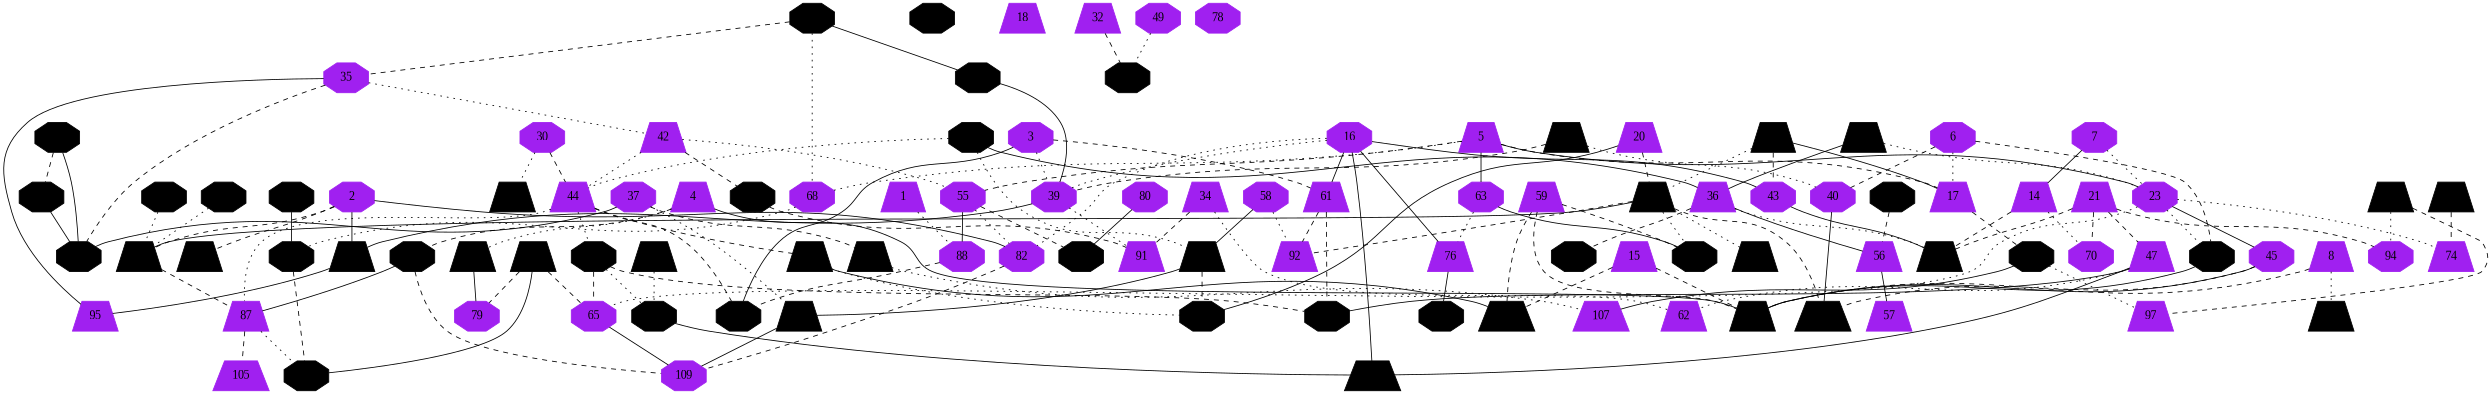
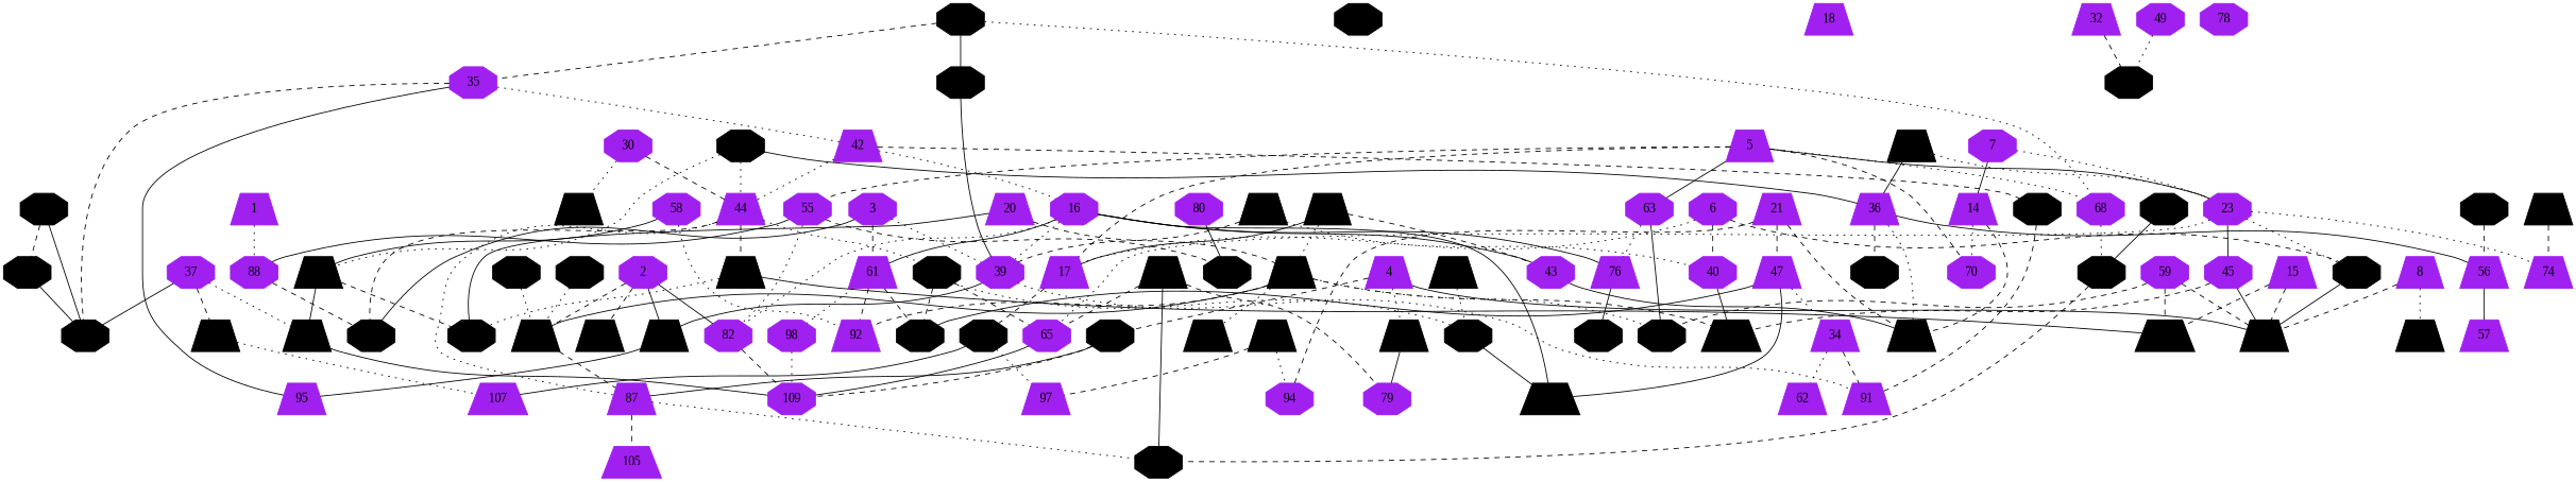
  graph {
    fontname="Liberation Serif"
    node [color=purple fontname="Liberation Serif" shape=octagon style=filled]
    edge [fontname="Liberation Serif" style=dashed]
    1 [shape=trapezium]
    88
    96 [color=black]
    22 [color=black shape=trapezium]
    2
    50 [color=black shape=trapezium]
    82
    83 [color=black shape=trapezium]
    95 [shape=trapezium]
    109
    87 [shape=trapezium]
    3
    39
    61 [shape=trapezium]
    91 [shape=trapezium]
    92 [shape=trapezium]
    89 [color=black]
+   98
    4 [shape=trapezium]
    51 [color=black shape=trapezium]
    69 [color=black]
    90 [color=black shape=trapezium]
    79
    5 [shape=trapezium]
    17 [shape=trapezium]
    23
    55
    68
    70
    63
    60 [color=black]
    73 [color=black]
    45
    65
    74 [shape=trapezium]
    100 [color=black]
    93 [color=black]
    76 [shape=trapezium]
    103 [color=black]
    6
    40
    101 [color=black shape=trapezium]
    7
    14 [shape=trapezium]
    81 [color=black shape=trapezium]
    8 [shape=trapezium]
    75 [color=black shape=trapezium]
    9 [color=black shape=trapezium]
    29 [color=black shape=trapezium]
    43
    33 [color=black shape=trapezium]
    66 [color=black]
    10 [color=black]
    13 [color=black]
    35
    108 [color=black]
    42 [shape=trapezium]
    11 [color=black shape=trapezium]
    36 [shape=trapezium]
    56 [shape=trapezium]
    84 [color=black]
    12 [color=black]
    15 [shape=trapezium]
    102 [color=black shape=trapezium]
    16
    106 [color=black shape=trapezium]
    97 [shape=trapezium]
    107 [shape=trapezium]
    18 [shape=trapezium]
    19 [color=black]
    44 [shape=trapezium]
    64 [color=black shape=trapezium]
    46 [color=black]
    54 [color=black shape=trapezium]
    99 [color=black]
    86 [color=black shape=trapezium]
    20 [shape=trapezium]
    21 [shape=trapezium]
    47 [shape=trapezium]
    94
    62 [shape=trapezium]
    24 [color=black shape=trapezium]
    48 [color=black]
    25 [color=black shape=trapezium]
    26 [color=black]
    27 [color=black shape=trapezium]
    104 [color=black]
    28 [color=black]
    41 [color=black]
    30
    85 [color=black shape=trapezium]
    31 [color=black shape=trapezium]
    32 [shape=trapezium]
    67 [color=black]
    34 [shape=trapezium]
    52 [color=black]
    57 [shape=trapezium]
    37
    71 [color=black shape=trapezium]
    38 [color=black]
    105 [shape=trapezium]
    49
    53 [color=black]
    58
-   59 [shape=trapezium]
+   59
    72 [color=black]
    77 [color=black shape=trapezium]
    78
    80
    1 -- 88 [style=dotted]
    88 -- 96
    2 -- 22
    2 -- 50 [style=solid]
    2 -- 82 [style=solid]
    2 -- 83
    50 -- 95 [style=solid]
    82 -- 109
    83 -- 87
    87 -- 104 [style=dotted]
    87 -- 105
    3 -- 96 [style=solid]
    3 -- 39 [style=dotted]
    3 -- 61
    39 -- 50 [style=solid]
    39 -- 91 [style=dotted]
    61 -- 92
    61 -- 89
+   61 -- 98 [style=dotted]
+   98 -- 109 [style=dotted]
    4 -- 51 [style=dotted]
    4 -- 69
    4 -- 90 [style=solid]
    51 -- 79 [style=solid]
    69 -- 109
    69 -- 87 [style=solid]
    5 -- 17
    5 -- 23 [style=solid]
    5 -- 55
    5 -- 68 [style=dotted]
-   21 -- 70
+   5 -- 70
    5 -- 63 [style=solid]
    17 -- 60
    23 -- 73 [style=dotted]
    23 -- 45 [style=solid]
    23 -- 65 [style=dotted]
    23 -- 74 [style=dotted]
    55 -- 88 [style=solid]
    55 -- 82 [style=dotted]
    55 -- 100
    68 -- 93 [style=dotted]
    63 -- 76 [style=dotted]
    63 -- 66 [style=solid]
    60 -- 97 [style=dotted]
    60 -- 107 [style=solid]
    73 -- 90 [style=solid]
    45 -- 90 [style=solid]
    45 -- 101
    65 -- 109 [style=solid]
    93 -- 104
    76 -- 103 [style=solid]
    6 -- 17 [style=dotted]
    6 -- 73
    6 -- 40
    40 -- 101 [style=solid]
    7 -- 23 [style=dotted]
    7 -- 14 [style=solid]
    14 -- 70 [style=dotted]
    14 -- 81
    8 -- 90
    8 -- 75 [style=dotted]
    9 -- 17 [style=solid]
    9 -- 29 [style=dotted]
    9 -- 43
    29 -- 83 [style=solid]
    29 -- 92
    29 -- 101
    29 -- 33 [style=dotted]
    29 -- 66 [style=dotted]
    43 -- 81 [style=solid]
    10 -- 68 [style=dotted]
    10 -- 13 [style=solid]
    10 -- 35
    13 -- 39 [style=solid]
    35 -- 95 [style=solid]
    35 -- 108
    35 -- 42 [style=dotted]
-   42 -- 55 [style=dotted]
+   42 -- 16 [style=dotted]
    42 -- 44 [style=dotted]
    42 -- 52
    11 -- 23 [style=dotted]
    11 -- 36 [style=solid]
    36 -- 81 [style=dotted]
    36 -- 56 [style=solid]
    36 -- 84
    56 -- 57 [style=solid]
    15 -- 90
    15 -- 102
    16 -- 82 [style=dotted]
    16 -- 39 [style=dotted]
    16 -- 61 [style=solid]
    16 -- 76 [style=solid]
    16 -- 43 [style=solid]
    16 -- 106 [style=solid]
    19 -- 36 [style=solid]
    19 -- 44 [style=dotted]
    19 -- 64 [style=dotted]
    44 -- 96
    44 -- 87 [style=dotted]
    44 -- 46 [style=dotted]
    44 -- 54
    64 -- 99
    64 -- 86 [style=solid]
    46 -- 89
    46 -- 65
    46 -- 48 [style=dotted]
    54 -- 102 [style=solid]
    54 -- 99 [style=dotted]
    86 -- 109 [style=solid]
    20 -- 29
    20 -- 99 [style=solid]
    21 -- 81
    21 -- 47
    21 -- 94
    47 -- 89 [style=solid]
    47 -- 106 [style=solid]
-   47 -- 62 [style=dotted]
+   47 -- 34 [style=dotted]
    24 -- 48 [style=dotted]
    48 -- 106 [style=solid]
    25 -- 39
    25 -- 40 [style=dotted]
    26 -- 83 [style=dotted]
    27 -- 79
    27 -- 65
    27 -- 104 [style=solid]
    28 -- 108 [style=solid]
    28 -- 41
    41 -- 108 [style=solid]
    30 -- 44
    30 -- 85 [style=dotted]
    31 -- 74
    32 -- 67
    34 -- 91
    34 -- 62 [style=dotted]
    52 -- 91
    37 -- 108 [style=solid]
    37 -- 86 [style=dotted]
    37 -- 71
    71 -- 107 [style=dotted]
    38 -- 83 [style=dotted]
    49 -- 67 [style=dotted]
    53 -- 56
    58 -- 92 [style=dotted]
    58 -- 64 [style=solid]
    59 -- 90
    59 -- 66
    59 -- 102
    72 -- 93 [style=solid]
    77 -- 97
    77 -- 94 [style=dotted]
    80 -- 100 [style=solid]
  }
